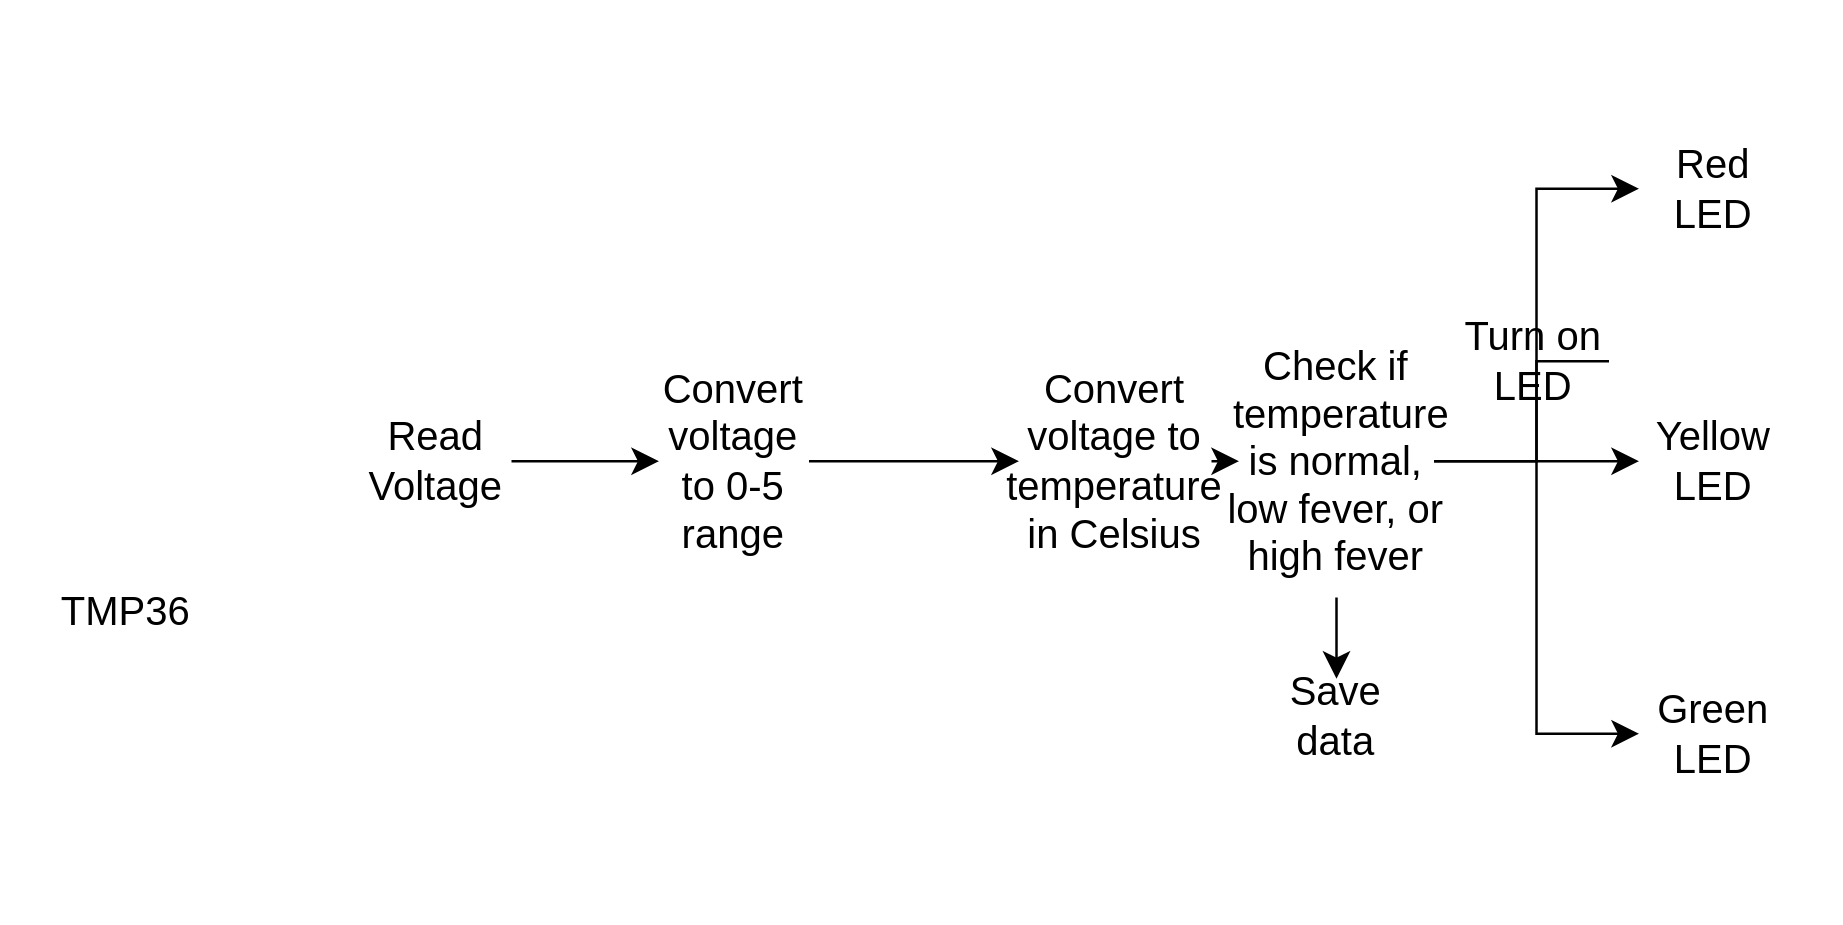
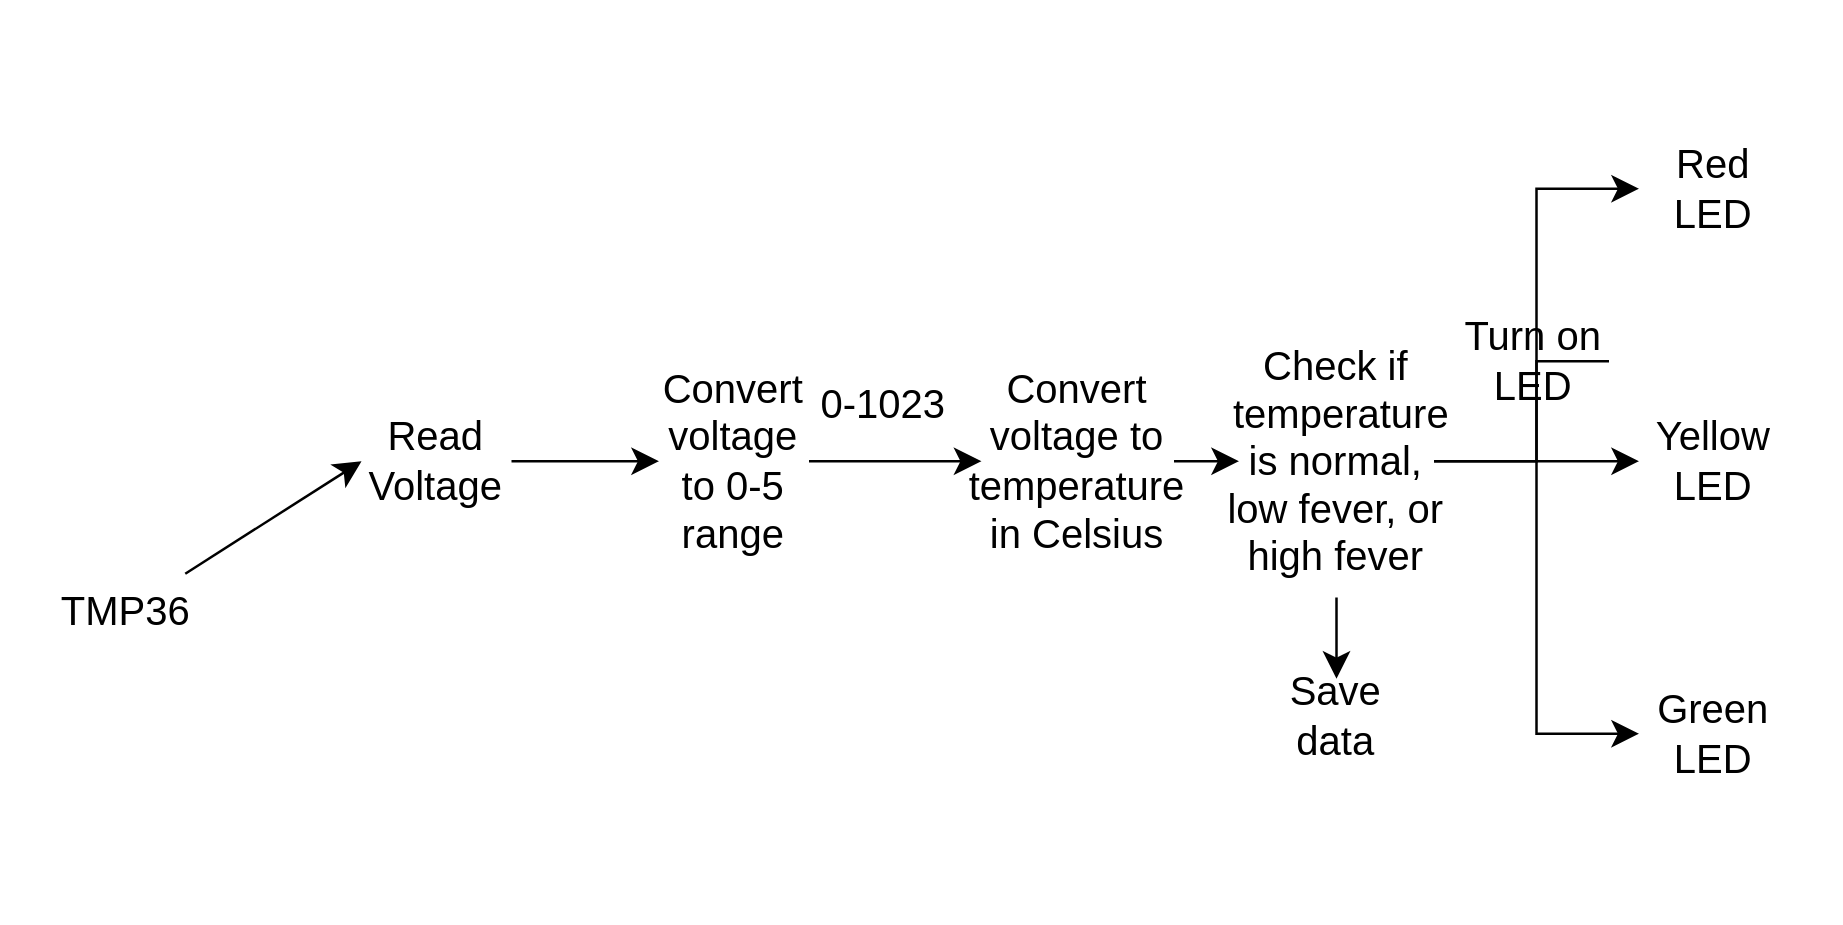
  <mxCell id="0" />
  <mxCell id="1" parent="0" />
+ <mxCell id="2" style="edgeStyle=none;curved=1;rounded=0;orthogonalLoop=1;jettySize=auto;html=1;entryX=0;entryY=0.5;entryDx=0;entryDy=0;fontSize=12;startSize=8;endSize=8;" edge="1" parent="1" source="3" target="5"><mxGeometry relative="1" as="geometry" /></mxCell>
  <mxCell id="3" value="TMP36" style="text;strokeColor=none;fillColor=none;html=1;align=center;verticalAlign=middle;whiteSpace=wrap;rounded=0;fontSize=16;" vertex="1" parent="1"><mxGeometry x="20" y="229" width="60" height="30" as="geometry" /></mxCell>
  <mxCell id="4" style="edgeStyle=none;curved=1;rounded=0;orthogonalLoop=1;jettySize=auto;html=1;fontSize=12;startSize=8;endSize=8;" edge="1" parent="1" source="5" target="7"><mxGeometry relative="1" as="geometry" /></mxCell>
  <mxCell id="5" value="Read Voltage" style="text;strokeColor=none;fillColor=none;html=1;align=center;verticalAlign=middle;whiteSpace=wrap;rounded=0;fontSize=16;" vertex="1" parent="1"><mxGeometry x="144" y="157.5" width="60" height="53" as="geometry" /></mxCell>
  <mxCell id="6" style="edgeStyle=none;curved=1;rounded=0;orthogonalLoop=1;jettySize=auto;html=1;fontSize=12;startSize=8;endSize=8;entryX=0;entryY=0.5;entryDx=0;entryDy=0;" edge="1" parent="1" source="7" target="18"><mxGeometry relative="1" as="geometry"><mxPoint x="378" y="203" as="targetPoint" /></mxGeometry></mxCell>
  <mxCell id="7" value="Convert voltage to 0-5 range" style="text;strokeColor=none;fillColor=none;html=1;align=center;verticalAlign=middle;whiteSpace=wrap;rounded=0;fontSize=16;" vertex="1" parent="1"><mxGeometry x="263" y="129.5" width="60" height="109" as="geometry" /></mxCell>
  <mxCell id="8" style="edgeStyle=none;curved=1;rounded=0;orthogonalLoop=1;jettySize=auto;html=1;entryX=0;entryY=0.5;entryDx=0;entryDy=0;fontSize=12;startSize=8;endSize=8;" edge="1" parent="1" source="12" target="13"><mxGeometry relative="1" as="geometry" /></mxCell>
  <mxCell id="9" style="edgeStyle=elbowEdgeStyle;rounded=0;orthogonalLoop=1;jettySize=auto;html=1;entryX=0;entryY=0.5;entryDx=0;entryDy=0;fontSize=12;startSize=8;endSize=8;exitX=1;exitY=0.5;exitDx=0;exitDy=0;" edge="1" parent="1" source="12" target="14"><mxGeometry relative="1" as="geometry" /></mxCell>
  <mxCell id="10" style="edgeStyle=elbowEdgeStyle;rounded=0;orthogonalLoop=1;jettySize=auto;html=1;fontSize=12;startSize=8;endSize=8;entryX=0;entryY=0.5;entryDx=0;entryDy=0;exitX=1;exitY=0.5;exitDx=0;exitDy=0;" edge="1" parent="1" source="19" target="15"><mxGeometry relative="1" as="geometry"><mxPoint x="620.2" y="373.8" as="targetPoint" /><Array as="points"><mxPoint x="614" y="266" /></Array></mxGeometry></mxCell>
  <mxCell id="11" style="edgeStyle=none;curved=1;rounded=0;orthogonalLoop=1;jettySize=auto;html=1;fontSize=12;startSize=8;endSize=8;" edge="1" parent="1" source="12" target="20"><mxGeometry relative="1" as="geometry" /></mxCell>
  <mxCell id="12" value="Check if &amp;nbsp;temperature is normal, low fever, or high fever" style="text;strokeColor=none;fillColor=none;html=1;align=center;verticalAlign=middle;whiteSpace=wrap;rounded=0;fontSize=16;" vertex="1" parent="1"><mxGeometry x="495" y="129.5" width="78" height="109" as="geometry" /></mxCell>
  <mxCell id="13" value="Yellow LED" style="text;strokeColor=none;fillColor=none;html=1;align=center;verticalAlign=middle;whiteSpace=wrap;rounded=0;fontSize=16;" vertex="1" parent="1"><mxGeometry x="655" y="129.5" width="60" height="109" as="geometry" /></mxCell>
  <mxCell id="14" value="Red LED" style="text;strokeColor=none;fillColor=none;html=1;align=center;verticalAlign=middle;whiteSpace=wrap;rounded=0;fontSize=16;" vertex="1" parent="1"><mxGeometry x="655" y="20.5" width="60" height="109" as="geometry" /></mxCell>
  <mxCell id="15" value="Green LED" style="text;strokeColor=none;fillColor=none;html=1;align=center;verticalAlign=middle;whiteSpace=wrap;rounded=0;fontSize=16;" vertex="1" parent="1"><mxGeometry x="655" y="238.5" width="60" height="109" as="geometry" /></mxCell>
+ <mxCell id="16" value="0-1023" style="text;strokeColor=none;fillColor=none;html=1;align=center;verticalAlign=middle;whiteSpace=wrap;rounded=0;fontSize=16;" vertex="1" parent="1"><mxGeometry x="323" y="146" width="60" height="30" as="geometry" /></mxCell>
  <mxCell id="17" style="edgeStyle=none;curved=1;rounded=0;orthogonalLoop=1;jettySize=auto;html=1;fontSize=12;startSize=8;endSize=8;" edge="1" parent="1" source="18" target="12"><mxGeometry relative="1" as="geometry" /></mxCell>
- <mxCell id="18" value="Convert voltage to temperature in Celsius" style="text;strokeColor=none;fillColor=none;html=1;align=center;verticalAlign=middle;whiteSpace=wrap;rounded=0;fontSize=16;" vertex="1" parent="1"><mxGeometry x="407" y="129.5" width="77" height="109" as="geometry" /></mxCell>
+ <mxCell id="18" value="Convert voltage to temperature in Celsius" style="text;strokeColor=none;fillColor=none;html=1;align=center;verticalAlign=middle;whiteSpace=wrap;rounded=0;fontSize=16;" vertex="1" parent="1"><mxGeometry x="392" y="129.5" width="77" height="109" as="geometry" /></mxCell>
  <mxCell id="19" value="Turn on LED" style="text;strokeColor=none;fillColor=none;html=1;align=center;verticalAlign=middle;whiteSpace=wrap;rounded=0;fontSize=16;" vertex="1" parent="1"><mxGeometry x="583" y="129" width="60" height="30" as="geometry" /></mxCell>
  <mxCell id="20" value="Save data" style="text;strokeColor=none;fillColor=none;html=1;align=center;verticalAlign=middle;whiteSpace=wrap;rounded=0;fontSize=16;" vertex="1" parent="1"><mxGeometry x="504" y="271" width="60" height="30" as="geometry" /></mxCell>
